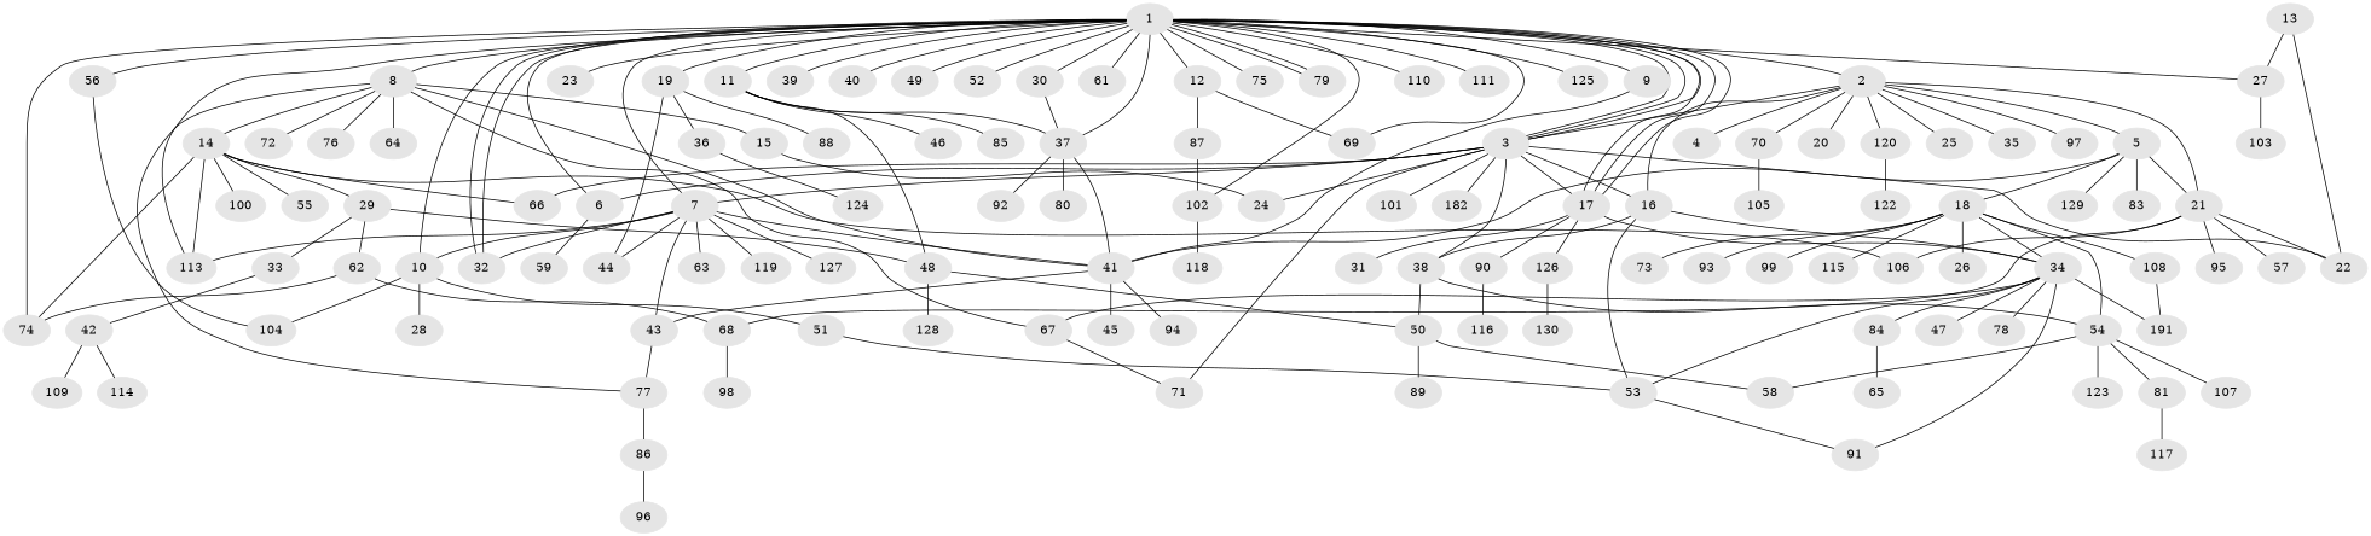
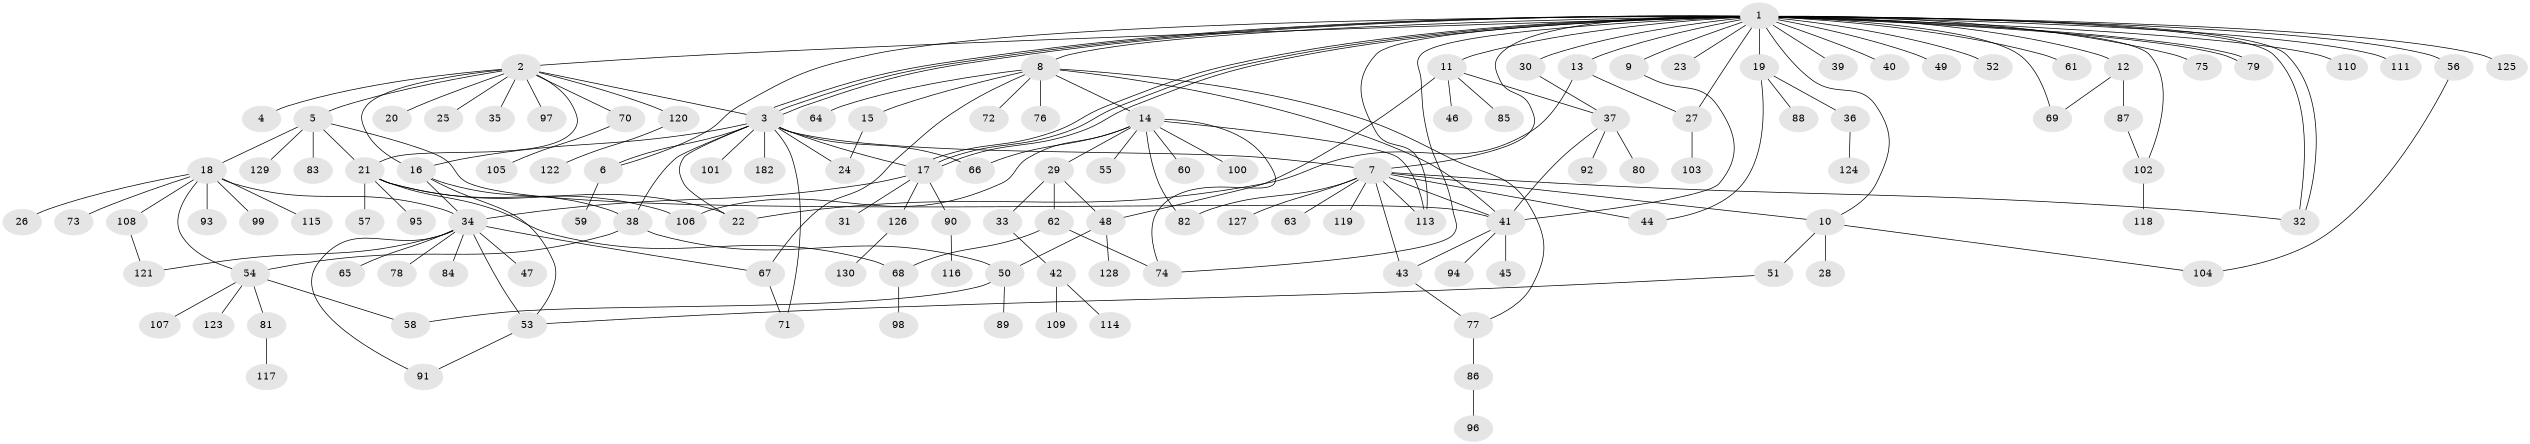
  graph {
    node [color=gray90 style=filled]
    1
    2
    3
    6
    7
    8
    9
    10
    11
    12
    13
    17
    19
    23
    27
    30
    32
    39
    40
    49
    52
    56
    61
    69
    74
    75
    79
    102
    110
    111
    113
    125
    4
    5
    16
    20
    21
    25
    35
    70
    97
    120
    22
    24
    38
    66
    71
    101
    n49 [label=182]
    59
    41
    43
    44
    63
+   82
    119
    127
    14
    15
    64
    67
    72
    76
    77
    28
    51
    104
    37
    46
    48
    85
    87
    34
    31
    90
    126
    36
    88
    103
    118
    18
    83
    129
    53
    106
    57
    68
    95
    105
    122
    54
    50
    26
    73
    93
    99
    108
    115
    45
    94
    29
    55
+   60
    100
    86
    80
    92
    128
    33
    62
    47
    65
    78
    84
    91
-   121 [label=191]
+   121
    116
    130
    58
    81
    107
    123
    124
    98
    42
    109
    114
    89
    117
    96
    1 -- 2
    1 -- 3
    1 -- 3
    1 -- 3
    1 -- 6
    1 -- 7
    1 -- 8
    1 -- 9
    1 -- 10
    1 -- 11
    1 -- 12
-   1 -- 37
+   1 -- 13
    1 -- 17
    1 -- 17
    1 -- 17
    1 -- 19
    1 -- 23
    1 -- 27
    1 -- 30
    1 -- 32
    1 -- 32
    1 -- 39
    1 -- 40
    1 -- 49
    1 -- 52
    1 -- 56
    1 -- 61
    1 -- 69
    1 -- 74
    1 -- 75
    1 -- 79
    1 -- 79
    1 -- 102
    1 -- 110
    1 -- 111
    1 -- 113
    1 -- 125
    2 -- 3
    2 -- 4
    2 -- 5
    2 -- 16
    2 -- 20
    2 -- 21
    2 -- 25
    2 -- 35
    2 -- 70
    2 -- 97
    2 -- 120
    3 -- 6
    3 -- 7
    3 -- 17
    3 -- 16
    3 -- 22
    3 -- 24
    3 -- 38
    3 -- 66
    3 -- 71
    3 -- 101
    3 -- n49
    6 -- 59
    7 -- 10
    7 -- 32
    7 -- 113
    7 -- 41
    7 -- 43
    7 -- 44
    7 -- 63
+   7 -- 82
    7 -- 119
    7 -- 127
    8 -- 41
    8 -- 14
    8 -- 15
    8 -- 64
    8 -- 67
    8 -- 72
    8 -- 76
    8 -- 77
    9 -- 41
    10 -- 28
    10 -- 51
    10 -- 104
    11 -- 37
    11 -- 46
    11 -- 48
    11 -- 85
    12 -- 69
    12 -- 87
    13 -- 27
    13 -- 22
    17 -- 34
    17 -- 31
    17 -- 90
    17 -- 126
    19 -- 44
    19 -- 36
    19 -- 88
    27 -- 103
    30 -- 37
    56 -- 104
    102 -- 118
    5 -- 21
    5 -- 41
    5 -- 18
    5 -- 83
    5 -- 129
    16 -- 38
    16 -- 34
    16 -- 53
    21 -- 22
    21 -- 106
    21 -- 57
    21 -- 68
    21 -- 95
    70 -- 105
    120 -- 122
    38 -- 54
    38 -- 50
    41 -- 43
    41 -- 45
    41 -- 94
    43 -- 77
    14 -- 74
    14 -- 113
    14 -- 66
+   14 -- 82
    14 -- 106
    14 -- 29
    14 -- 55
+   14 -- 60
    14 -- 100
    15 -- 24
    67 -- 71
    77 -- 86
    51 -- 53
    37 -- 41
    37 -- 80
    37 -- 92
    48 -- 50
    48 -- 128
    87 -- 102
    34 -- 67
    34 -- 53
    34 -- 47
-   84 -- 65
+   34 -- 65
    34 -- 78
    34 -- 84
    34 -- 91
    34 -- 121
    90 -- 116
    126 -- 130
    36 -- 124
    18 -- 34
    18 -- 54
    18 -- 26
    18 -- 73
    18 -- 93
    18 -- 99
    18 -- 108
    18 -- 115
    53 -- 91
    68 -- 98
    54 -- 58
    54 -- 81
    54 -- 107
    54 -- 123
    50 -- 58
    50 -- 89
    108 -- 121
    29 -- 48
    29 -- 33
    29 -- 62
    86 -- 96
    33 -- 42
    62 -- 74
    62 -- 68
    81 -- 117
    42 -- 109
    42 -- 114
  }
